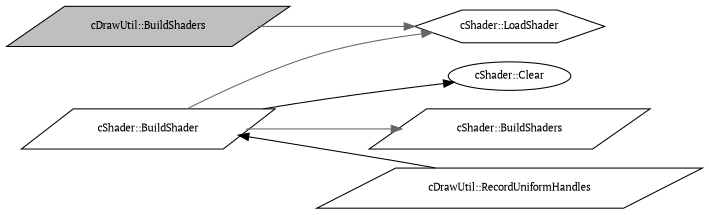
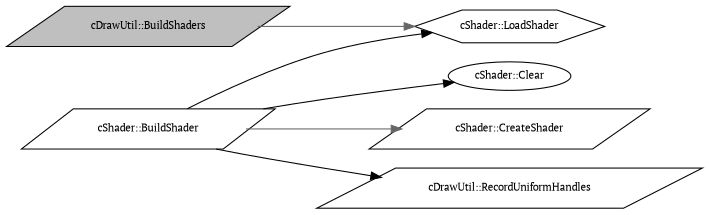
  digraph {
    fontname="PT Serif"
    rankdir=LR
    node [color=black fillcolor=white fontname="PT Serif" fontsize=10 shape=parallelogram style=filled]
    edge [color=black fontname="PT Serif" fontsize=10 labelfontname=Helvetica labelfontsize=10 style=solid]
    n1 [fillcolor=grey75 fontcolor=black height=0.2 label="cDrawUtil::BuildShaders" width=0.4]
    n2 [height=0.2 label="cShader::LoadShader" shape=hexagon width=0.4]
    n3 [height=0.2 label="cShader::BuildShader" width=0.4]
    n4 [height=0.2 label="cShader::Clear" shape=ellipse width=0.4]
-   n5 [height=0.2 label="cShader::BuildShaders" width=0.4]
+   n5 [height=0.2 label="cShader::CreateShader" width=0.4]
    n6 [height=0.2 label="cDrawUtil::RecordUniformHandles" width=0.4]
    n1 -> n2 [color=gray40]
-   n3 -> n2 [color=gray40]
+   n3 -> n2
    n3 -> n4
    n3 -> n5 [color=gray40]
-   n6 -> n3
+   n3 -> n6
  }
